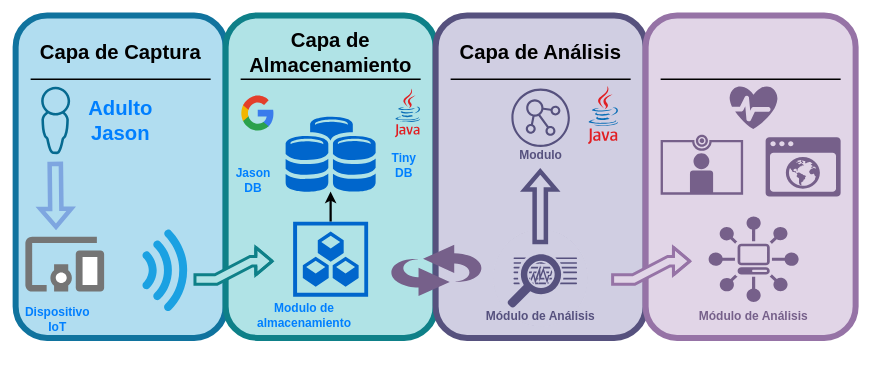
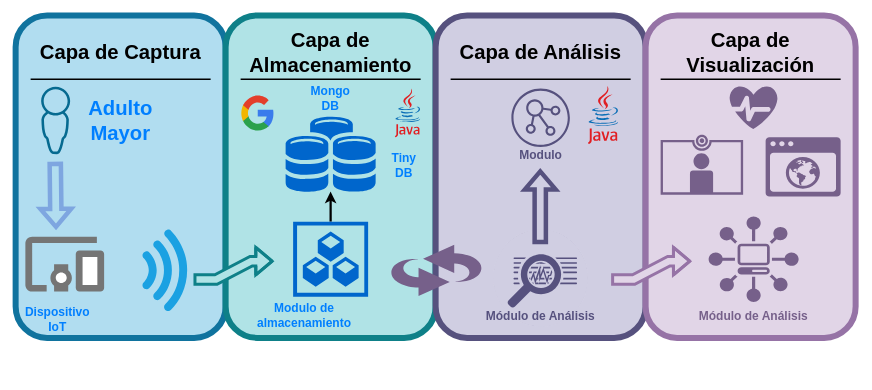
  <mxCell id="0" />
  <mxCell id="1" parent="0" />
  <mxCell id="2" value="" style="whiteSpace=wrap;html=1;rounded=1;shadow=0;strokeWidth=8;fontSize=20;align=center;fillColor=#b1ddf0;strokeColor=#10739e;" parent="1" vertex="1"><mxGeometry x="20" y="20" width="280" height="430" as="geometry" /></mxCell>
  <mxCell id="3" value="Capa de Captura" style="text;html=1;strokeColor=none;fillColor=none;align=center;verticalAlign=middle;whiteSpace=wrap;rounded=0;shadow=0;fontSize=27;fontColor=#000000;fontStyle=1" parent="1" vertex="1"><mxGeometry x="20" y="40" width="280" height="60" as="geometry" /></mxCell>
  <mxCell id="4" value="" style="line;strokeWidth=2;html=1;rounded=0;shadow=0;fontSize=27;align=center;fillColor=none;strokeColor=default;fontColor=#000000;" parent="1" vertex="1"><mxGeometry x="40" y="100" width="240" height="10" as="geometry" /></mxCell>
  <mxCell id="5" value="" style="whiteSpace=wrap;html=1;rounded=1;shadow=0;strokeWidth=8;fontSize=20;align=center;fillColor=#b0e3e6;strokeColor=#0e8088;" parent="1" vertex="1"><mxGeometry x="300" y="20" width="280" height="430" as="geometry" /></mxCell>
  <mxCell id="6" value="Capa de Almacenamiento" style="text;html=1;strokeColor=none;fillColor=none;align=center;verticalAlign=middle;whiteSpace=wrap;rounded=0;shadow=0;fontSize=27;fontColor=#000000;fontStyle=1" parent="1" vertex="1"><mxGeometry x="300" y="40" width="280" height="60" as="geometry" /></mxCell>
  <mxCell id="7" value="" style="line;strokeWidth=2;html=1;rounded=0;shadow=0;fontSize=27;align=center;fillColor=none;strokeColor=default;fontColor=#000000;" parent="1" vertex="1"><mxGeometry x="320" y="100" width="240" height="10" as="geometry" /></mxCell>
  <mxCell id="8" value="" style="whiteSpace=wrap;html=1;rounded=1;shadow=0;strokeWidth=8;fontSize=20;align=center;fillColor=#d0cee2;strokeColor=#56517e;" parent="1" vertex="1"><mxGeometry x="580" y="20" width="280" height="430" as="geometry" /></mxCell>
  <mxCell id="9" value="Capa de Análisis" style="text;html=1;strokeColor=none;fillColor=none;align=center;verticalAlign=middle;whiteSpace=wrap;rounded=0;shadow=0;fontSize=27;fontColor=#000000;fontStyle=1" parent="1" vertex="1"><mxGeometry x="580" y="40" width="280" height="60" as="geometry" /></mxCell>
  <mxCell id="10" value="" style="line;strokeWidth=2;html=1;rounded=0;shadow=0;fontSize=27;align=center;fillColor=none;strokeColor=default;fontColor=#000000;" parent="1" vertex="1"><mxGeometry x="600" y="100" width="240" height="10" as="geometry" /></mxCell>
  <mxCell id="11" value="" style="whiteSpace=wrap;html=1;rounded=1;shadow=0;strokeWidth=8;fontSize=20;align=center;fillColor=#e1d5e7;strokeColor=#9673a6;" parent="1" vertex="1"><mxGeometry x="860" y="20" width="280" height="430" as="geometry" /></mxCell>
+ <mxCell id="12" value="Capa de Visualización" style="text;html=1;strokeColor=none;fillColor=none;align=center;verticalAlign=middle;whiteSpace=wrap;rounded=0;shadow=0;fontSize=27;fontColor=#000000;fontStyle=1" parent="1" vertex="1"><mxGeometry x="860" y="40" width="280" height="60" as="geometry" /></mxCell>
  <mxCell id="13" value="" style="line;strokeWidth=2;html=1;rounded=0;shadow=0;fontSize=27;align=center;fillColor=none;strokeColor=default;fontColor=#000000;" parent="1" vertex="1"><mxGeometry x="880" y="100" width="240" height="10" as="geometry" /></mxCell>
  <mxCell id="14" value="" style="sketch=0;pointerEvents=1;shadow=0;dashed=0;html=1;strokeColor=none;aspect=fixed;labelPosition=center;verticalLabelPosition=bottom;verticalAlign=top;align=center;outlineConnect=0;shape=mxgraph.vvd.administrator;fillColor=#066A90;" vertex="1" parent="1"><mxGeometry x="54" y="115" width="38.7" height="90" as="geometry" /></mxCell>
  <mxCell id="15" value="" style="sketch=0;dashed=0;connectable=0;html=1;fillColor=#757575;strokeColor=none;shape=mxgraph.gcp2.mobile_devices;part=1;" vertex="1" parent="1"><mxGeometry x="33" y="315" width="105" height="73.25" as="geometry" /></mxCell>
  <mxCell id="16" value="" style="shape=flexArrow;endArrow=classic;html=1;rounded=0;strokeColor=#7EA6E0;strokeWidth=6;entryX=0.193;entryY=0.686;entryDx=0;entryDy=0;entryPerimeter=0;" edge="1" parent="1"><mxGeometry width="50" height="50" relative="1" as="geometry"><mxPoint x="72.83" y="215" as="sourcePoint" /><mxPoint x="73.86" y="304.98" as="targetPoint" /><Array as="points" /></mxGeometry></mxCell>
- <mxCell id="17" value="&lt;font size=&quot;1&quot; color=&quot;#007fff&quot; style=&quot;&quot;&gt;&lt;b style=&quot;font-size: 27px;&quot;&gt;Adulto Jason&lt;/b&gt;&lt;/font&gt;" style="text;html=1;strokeColor=none;fillColor=none;align=center;verticalAlign=middle;whiteSpace=wrap;rounded=0;strokeWidth=5;" vertex="1" parent="1"><mxGeometry x="115" y="140" width="90" height="40" as="geometry" /></mxCell>
+ <mxCell id="17" value="&lt;font size=&quot;1&quot; color=&quot;#007fff&quot; style=&quot;&quot;&gt;&lt;b style=&quot;font-size: 27px;&quot;&gt;Adulto Mayor&lt;/b&gt;&lt;/font&gt;" style="text;html=1;strokeColor=none;fillColor=none;align=center;verticalAlign=middle;whiteSpace=wrap;rounded=0;strokeWidth=5;" vertex="1" parent="1"><mxGeometry x="115" y="140" width="90" height="40" as="geometry" /></mxCell>
  <mxCell id="18" value="&lt;font color=&quot;#007fff&quot; style=&quot;font-size: 16px;&quot;&gt;&lt;b&gt;Dispositivo IoT&lt;/b&gt;&lt;/font&gt;" style="text;html=1;strokeColor=none;fillColor=none;align=center;verticalAlign=middle;whiteSpace=wrap;rounded=0;" vertex="1" parent="1"><mxGeometry x="35.5" y="410" width="80" height="30" as="geometry" /></mxCell>
  <mxCell id="19" value="" style="verticalLabelPosition=bottom;sketch=0;html=1;verticalAlign=top;pointerEvents=1;align=center;shape=mxgraph.cisco_safe.technology_icons.icon27;fillColor=#0066CC;" vertex="1" parent="1"><mxGeometry x="380" y="155" width="120" height="100" as="geometry" /></mxCell>
  <mxCell id="20" style="edgeStyle=orthogonalEdgeStyle;rounded=0;orthogonalLoop=1;jettySize=auto;html=1;strokeWidth=3;" edge="1" parent="1" source="21" target="19"><mxGeometry relative="1" as="geometry" /></mxCell>
  <mxCell id="21" value="" style="sketch=0;html=1;aspect=fixed;strokeColor=none;shadow=0;fillColor=#0066CC;verticalAlign=top;labelPosition=center;verticalLabelPosition=bottom;shape=mxgraph.gcp2.repository_3" vertex="1" parent="1"><mxGeometry x="390" y="295" width="100" height="100" as="geometry" /></mxCell>
  <mxCell id="22" value="&lt;font color=&quot;#007fff&quot; style=&quot;font-size: 16px;&quot;&gt;&lt;b&gt;Modulo de almacenamiento&lt;/b&gt;&lt;/font&gt;" style="text;html=1;strokeColor=none;fillColor=none;align=center;verticalAlign=middle;whiteSpace=wrap;rounded=0;" vertex="1" parent="1"><mxGeometry x="340" y="405" width="130" height="30" as="geometry" /></mxCell>
  <mxCell id="23" value="" style="dashed=0;outlineConnect=0;html=1;align=center;labelPosition=center;verticalLabelPosition=bottom;verticalAlign=top;shape=mxgraph.weblogos.google" vertex="1" parent="1"><mxGeometry x="320" y="125" width="44" height="50" as="geometry" /></mxCell>
  <mxCell id="24" value="" style="dashed=0;outlineConnect=0;html=1;align=center;labelPosition=center;verticalLabelPosition=bottom;verticalAlign=top;shape=mxgraph.weblogos.java" vertex="1" parent="1"><mxGeometry x="525.6" y="117.5" width="34.4" height="65" as="geometry" /></mxCell>
  <mxCell id="25" value="" style="verticalLabelPosition=bottom;sketch=0;html=1;fillColor=#76608a;strokeColor=#432D57;verticalAlign=top;pointerEvents=1;align=center;shape=mxgraph.cisco_safe.business_icons.icon30;strokeWidth=9;fontColor=#ffffff;" vertex="1" parent="1"><mxGeometry x="521" y="325.75" width="120" height="68.5" as="geometry" /></mxCell>
  <mxCell id="26" value="" style="endArrow=classic;html=1;rounded=0;shape=flexArrow;edgeStyle=entityRelationEdgeStyle;exitX=0.587;exitY=0.008;exitDx=0;exitDy=0;exitPerimeter=0;strokeColor=#9673a6;strokeWidth=4;width=9.6;endSize=5.92;fillColor=#e1d5e7;" edge="1" parent="1"><mxGeometry width="50" height="50" relative="1" as="geometry"><mxPoint x="814" y="372.28" as="sourcePoint" /><mxPoint x="920.88" y="347.71" as="targetPoint" /><Array as="points"><mxPoint x="874.88" y="327.71" /><mxPoint x="878" y="378.71" /><mxPoint x="908" y="358.71" /><mxPoint x="874.88" y="287.71" /><mxPoint x="854.88" y="287.71" /><mxPoint x="874.88" y="307.71" /></Array></mxGeometry></mxCell>
- <mxCell id="27" value="&lt;font color=&quot;#007fff&quot;&gt;&lt;span style=&quot;font-size: 16px;&quot;&gt;&lt;b&gt;Jason DB&lt;/b&gt;&lt;/span&gt;&lt;/font&gt;" style="text;html=1;strokeColor=none;fillColor=none;align=center;verticalAlign=middle;whiteSpace=wrap;rounded=0;" vertex="1" parent="1"><mxGeometry x="300" y="225" width="74" height="30" as="geometry" /></mxCell>
+ <mxCell id="28" value="&lt;font color=&quot;#007fff&quot;&gt;&lt;span style=&quot;font-size: 16px;&quot;&gt;&lt;b&gt;Mongo DB&lt;/b&gt;&lt;/span&gt;&lt;/font&gt;" style="text;html=1;strokeColor=none;fillColor=none;align=center;verticalAlign=middle;whiteSpace=wrap;rounded=0;" vertex="1" parent="1"><mxGeometry x="403" y="115" width="74" height="30" as="geometry" /></mxCell>
  <mxCell id="29" value="&lt;font color=&quot;#007fff&quot;&gt;&lt;span style=&quot;font-size: 16px;&quot;&gt;&lt;b&gt;Tiny DB&lt;/b&gt;&lt;/span&gt;&lt;/font&gt;" style="text;html=1;strokeColor=none;fillColor=none;align=center;verticalAlign=middle;whiteSpace=wrap;rounded=0;" vertex="1" parent="1"><mxGeometry x="510.8" y="205" width="54" height="30" as="geometry" /></mxCell>
  <mxCell id="30" value="" style="fillColor=#d0cee2;verticalLabelPosition=bottom;sketch=0;html=1;strokeColor=#56517e;verticalAlign=top;align=center;points=[[0.145,0.145,0],[0.5,0,0],[0.855,0.145,0],[1,0.5,0],[0.855,0.855,0],[0.5,1,0],[0.145,0.855,0],[0,0.5,0]];pointerEvents=1;shape=mxgraph.cisco_safe.compositeIcon;bgIcon=ellipse;resIcon=mxgraph.cisco_safe.capability.flow_analytics;" vertex="1" parent="1"><mxGeometry x="657" y="305" width="126" height="130" as="geometry" /></mxCell>
  <mxCell id="31" value="&lt;span style=&quot;font-size: 16px;&quot;&gt;&lt;b style=&quot;&quot;&gt;&lt;font color=&quot;#56517e&quot;&gt;Módulo de Análisis&lt;/font&gt;&lt;/b&gt;&lt;/span&gt;" style="text;html=1;strokeColor=none;fillColor=none;align=center;verticalAlign=middle;whiteSpace=wrap;rounded=0;" vertex="1" parent="1"><mxGeometry x="635" y="405" width="170" height="30" as="geometry" /></mxCell>
  <mxCell id="32" value="" style="sketch=0;pointerEvents=1;shadow=0;dashed=0;html=1;strokeColor=none;fillColor=#56517E;aspect=fixed;labelPosition=center;verticalLabelPosition=bottom;verticalAlign=top;align=center;outlineConnect=0;shape=mxgraph.vvd.nsx_controller;strokeWidth=6;" vertex="1" parent="1"><mxGeometry x="681" y="117.5" width="78" height="78" as="geometry" /></mxCell>
  <mxCell id="33" value="" style="shape=flexArrow;endArrow=classic;html=1;rounded=0;strokeColor=#56517E;strokeWidth=6;" edge="1" parent="1"><mxGeometry width="50" height="50" relative="1" as="geometry"><mxPoint x="719.5" y="325" as="sourcePoint" /><mxPoint x="719.5" y="225" as="targetPoint" /><Array as="points" /></mxGeometry></mxCell>
  <mxCell id="34" value="&lt;span style=&quot;font-size: 16px;&quot;&gt;&lt;b style=&quot;&quot;&gt;&lt;font color=&quot;#56517e&quot;&gt;Modulo&lt;/font&gt;&lt;/b&gt;&lt;/span&gt;" style="text;html=1;strokeColor=none;fillColor=none;align=center;verticalAlign=middle;whiteSpace=wrap;rounded=0;" vertex="1" parent="1"><mxGeometry x="681" y="195.5" width="79" height="20" as="geometry" /></mxCell>
  <mxCell id="35" value="" style="dashed=0;outlineConnect=0;html=1;align=center;labelPosition=center;verticalLabelPosition=bottom;verticalAlign=top;shape=mxgraph.weblogos.java" vertex="1" parent="1"><mxGeometry x="783" y="114" width="41" height="77.5" as="geometry" /></mxCell>
  <mxCell id="36" value="" style="endArrow=classic;html=1;rounded=0;shape=flexArrow;edgeStyle=entityRelationEdgeStyle;exitX=0.587;exitY=0.008;exitDx=0;exitDy=0;exitPerimeter=0;strokeColor=#0e8088;strokeWidth=4;width=9.6;endSize=5.92;fillColor=#b0e3e6;" edge="1" parent="1"><mxGeometry width="50" height="50" relative="1" as="geometry"><mxPoint x="257.12" y="372.28" as="sourcePoint" /><mxPoint x="364" y="347.71" as="targetPoint" /><Array as="points"><mxPoint x="318" y="327.71" /><mxPoint x="481.12" y="497.71" /><mxPoint x="321.12" y="378.71" /><mxPoint x="351.12" y="358.71" /><mxPoint x="318" y="287.71" /><mxPoint x="298" y="287.71" /><mxPoint x="318" y="307.71" /></Array></mxGeometry></mxCell>
  <mxCell id="37" value="" style="verticalLabelPosition=bottom;sketch=0;html=1;fillColor=#76608A;strokeColor=none;verticalAlign=top;pointerEvents=1;align=center;shape=mxgraph.cisco_safe.security_icons.icon4;" vertex="1" parent="1"><mxGeometry x="1020" y="182.5" width="100" height="79" as="geometry" /></mxCell>
  <mxCell id="38" value="" style="verticalLabelPosition=bottom;sketch=0;html=1;fillColor=#1ba1e2;strokeColor=#006EAF;verticalAlign=top;pointerEvents=1;align=center;shape=mxgraph.cisco_safe.iot_things_icons.icon32;rotation=90;fontColor=#ffffff;" vertex="1" parent="1"><mxGeometry x="164.5" y="330" width="109" height="60" as="geometry" /></mxCell>
  <mxCell id="39" value="" style="verticalLabelPosition=bottom;sketch=0;html=1;fillColor=#76608A;strokeColor=none;verticalAlign=top;pointerEvents=1;align=center;shape=mxgraph.cisco_safe.security_icons.ddos;" vertex="1" parent="1"><mxGeometry x="944" y="288" width="120" height="114" as="geometry" /></mxCell>
  <mxCell id="40" value="&lt;span style=&quot;font-size: 16px;&quot;&gt;&lt;b style=&quot;&quot;&gt;&lt;font color=&quot;#76608a&quot;&gt;Módulo de Análisis&lt;/font&gt;&lt;/b&gt;&lt;/span&gt;" style="text;html=1;strokeColor=none;fillColor=none;align=center;verticalAlign=middle;whiteSpace=wrap;rounded=0;" vertex="1" parent="1"><mxGeometry x="919" y="405" width="170" height="30" as="geometry" /></mxCell>
  <mxCell id="41" value="" style="verticalLabelPosition=bottom;sketch=0;html=1;fillColor=#76608A;strokeColor=none;verticalAlign=top;pointerEvents=1;align=center;shape=mxgraph.cisco_safe.iot_things_icons.icon22;" vertex="1" parent="1"><mxGeometry x="880" y="179" width="110" height="80" as="geometry" /></mxCell>
  <mxCell id="42" value="" style="verticalLabelPosition=bottom;html=1;verticalAlign=top;align=center;strokeColor=none;fillColor=#76608A;shape=mxgraph.azure.health_monitoring;" vertex="1" parent="1"><mxGeometry x="972" y="114" width="64" height="57.5" as="geometry" /></mxCell>
  <mxCell id="43" value="" style="shape=image;html=1;verticalAlign=top;verticalLabelPosition=bottom;labelBackgroundColor=#ffffff;imageAspect=0;aspect=fixed;image=https://cdn2.iconfinder.com/data/icons/boxicons-logos/24/bxl-python-128.png" vertex="1" parent="1"><mxGeometry x="581" y="117" width="88" height="88" as="geometry" /></mxCell>
